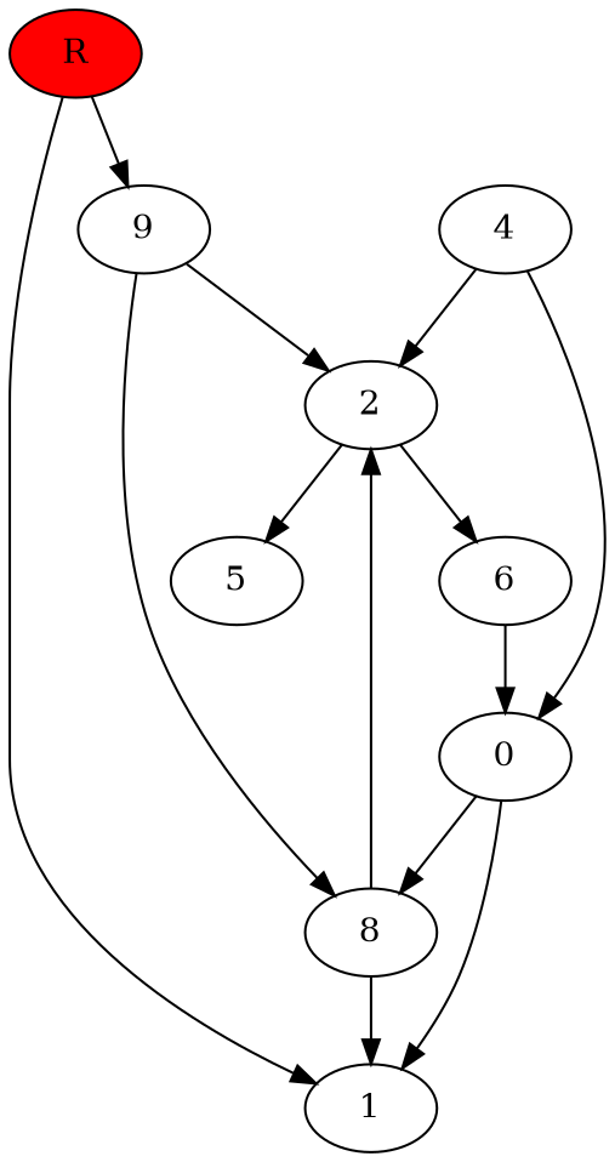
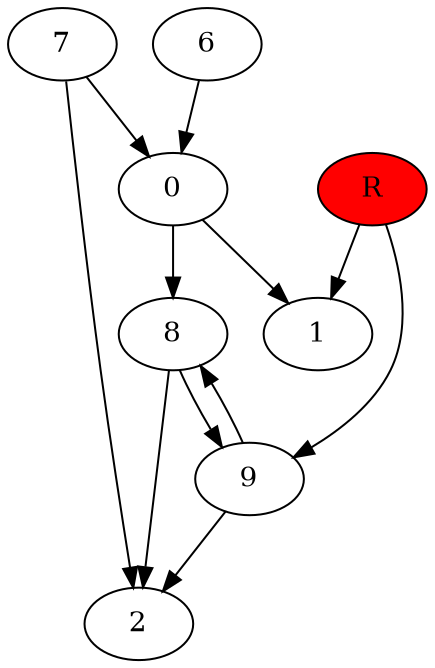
  digraph {
    2
-   5
    6
-   4
+   4 [label=7]
    n5 [label=0]
    1
    8
    n8 [label=9]
    R [fillcolor="#ff0000" style=filled]
-   2 -> 5
-   2 -> 6
    6 -> n5
    4 -> 2
    4 -> n5
    n5 -> 1
    n5 -> 8
    8 -> 2
-   8 -> 1
+   8 -> n8
    n8 -> 2
    n8 -> 8
    R -> 1
    R -> n8
  }
